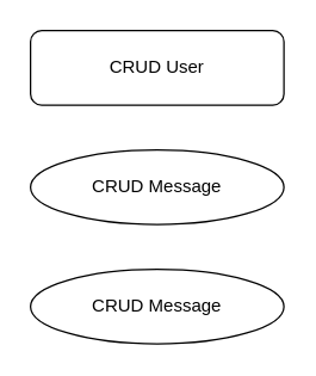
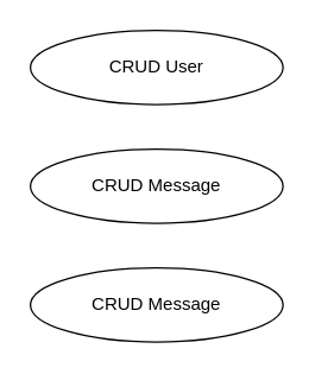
  <mxCell id="0" />
  <mxCell id="1" parent="0" />
- <mxCell id="2" value="CRUD User" style="whiteSpace=wrap;html=1;rounded=1;" vertex="1" parent="1"><mxGeometry x="20" y="20" width="170" height="50" as="geometry" /></mxCell>
+ <mxCell id="2" value="CRUD User" style="ellipse;whiteSpace=wrap;html=1;" vertex="1" parent="1"><mxGeometry x="20" y="20" width="170" height="50" as="geometry" /></mxCell>
  <mxCell id="3" value="CRUD Message" style="ellipse;whiteSpace=wrap;html=1;" vertex="1" parent="1"><mxGeometry x="20" y="100" width="170" height="50" as="geometry" /></mxCell>
  <mxCell id="4" value="CRUD Message" style="ellipse;whiteSpace=wrap;html=1;" vertex="1" parent="1"><mxGeometry x="20" y="180" width="170" height="50" as="geometry" /></mxCell>
